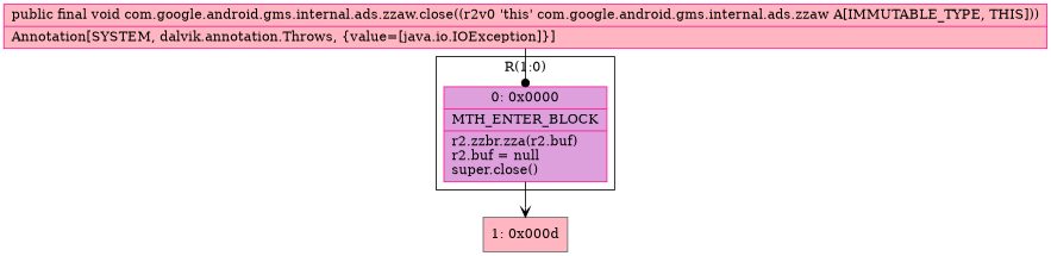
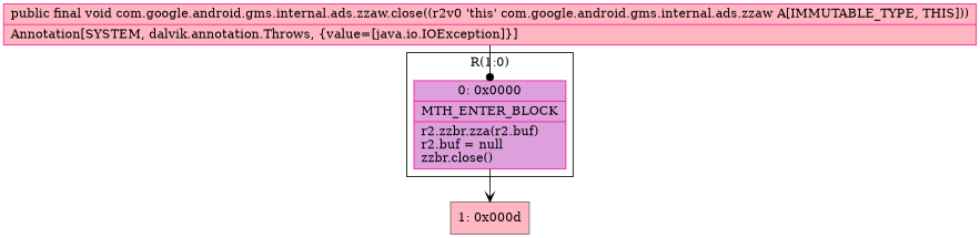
  digraph {
    node [color=deeppink shape=record style=filled fillcolor=lightpink]
-   n1 [label="{0\:\ 0x0000|MTH_ENTER_BLOCK\l|r2.zzbr.zza(r2.buf)\lr2.buf = null\lsuper.close()\l}" fillcolor=plum]
+   n1 [label="{0\:\ 0x0000|MTH_ENTER_BLOCK\l|r2.zzbr.zza(r2.buf)\lr2.buf = null\lzzbr.close()\l}" fillcolor=plum]
    n2 [color=gray40 label="{1\:\ 0x000d}"]
    n3 [label="{public final void com.google.android.gms.internal.ads.zzaw.close((r2v0 'this' com.google.android.gms.internal.ads.zzaw A[IMMUTABLE_TYPE, THIS]))  | Annotation[SYSTEM, dalvik.annotation.Throws, \{value=[java.io.IOException]\}]\l}"]
    subgraph cluster_1 {
      label="R(1:0)"
      n1
    }
    n1 -> n2 [arrowhead=vee]
    n3 -> n1 [arrowhead=dot]
  }
